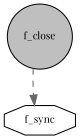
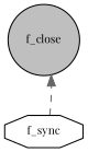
  digraph {
    rankdir=TB
    fontname="Playfair Display"
    node [color=black fontname="Playfair Display" fontsize=10 style=filled]
    n1 [fillcolor=grey75 fontcolor=black height=0.2 label=f_close shape=circle width=0.4]
    n2 [fillcolor=white height=0.2 label=f_sync shape=octagon width=0.4]
-   n1 -> n2 [color=gray40 fontname="Playfair Display" fontsize=10 labelfontname=Helvetica labelfontsize=10 style=dashed]
+   n2 -> n1 [color=gray40 fontname="Playfair Display" fontsize=10 labelfontname=Helvetica labelfontsize=10 style=dashed]
  }
